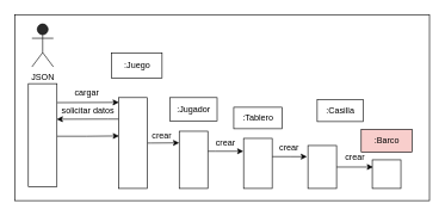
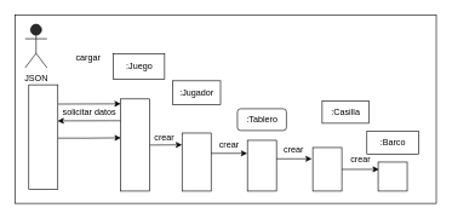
  <mxCell id="0" />
  <mxCell id="1" parent="0" />
  <mxCell id="2" style="edgeStyle=orthogonalEdgeStyle;rounded=0;orthogonalLoop=1;jettySize=auto;html=1;entryX=0;entryY=0.053;entryDx=0;entryDy=0;entryPerimeter=0;" edge="1" parent="1" source="4" target="11"><mxGeometry relative="1" as="geometry"><Array as="points"><mxPoint x="80" y="143" /><mxPoint x="80" y="143" /></Array></mxGeometry></mxCell>
  <mxCell id="3" style="edgeStyle=orthogonalEdgeStyle;rounded=0;orthogonalLoop=1;jettySize=auto;html=1;entryX=0.005;entryY=0.422;entryDx=0;entryDy=0;entryPerimeter=0;" edge="1" parent="1" source="4" target="11"><mxGeometry relative="1" as="geometry"><Array as="points"><mxPoint x="120" y="190" /><mxPoint x="120" y="190" /></Array></mxGeometry></mxCell>
  <mxCell id="4" value="" style="html=1;points=[];perimeter=orthogonalPerimeter;" parent="1" vertex="1"><mxGeometry x="39" y="116.5" width="40" height="144" as="geometry" /></mxCell>
  <mxCell id="5" value=":Juego" style="html=1;" parent="1" vertex="1"><mxGeometry x="155" y="73.5" width="71" height="35.5" as="geometry" /></mxCell>
- <mxCell id="6" value=":Tablero" style="html=1;" parent="1" vertex="1"><mxGeometry x="326.25" y="149.5" width="67.5" height="30" as="geometry" /></mxCell>
- <mxCell id="7" value=":Barco" style="html=1;fillColor=#f8cecc;" parent="1" vertex="1"><mxGeometry x="504.52" y="180.25" width="70.95" height="32.25" as="geometry" /></mxCell>
+ <mxCell id="6" value=":Tablero" style="html=1;rounded=1;" parent="1" vertex="1"><mxGeometry x="326.25" y="149.5" width="67.5" height="30" as="geometry" /></mxCell>
+ <mxCell id="7" value=":Barco" style="html=1;" parent="1" vertex="1"><mxGeometry x="504.52" y="180.25" width="70.95" height="32.25" as="geometry" /></mxCell>
  <mxCell id="8" value=":Casilla" style="html=1;" parent="1" vertex="1"><mxGeometry x="442.95" y="138.5" width="64.1" height="31" as="geometry" /></mxCell>
  <mxCell id="9" style="edgeStyle=orthogonalEdgeStyle;rounded=0;orthogonalLoop=1;jettySize=auto;html=1;entryX=-0.001;entryY=0.203;entryDx=0;entryDy=0;entryPerimeter=0;" edge="1" parent="1" source="11" target="20"><mxGeometry relative="1" as="geometry"><Array as="points"><mxPoint x="210" y="199" /><mxPoint x="210" y="199" /></Array></mxGeometry></mxCell>
  <mxCell id="10" style="edgeStyle=orthogonalEdgeStyle;rounded=0;orthogonalLoop=1;jettySize=auto;html=1;entryX=0.993;entryY=0.345;entryDx=0;entryDy=0;entryPerimeter=0;" edge="1" parent="1" source="11" target="4"><mxGeometry relative="1" as="geometry"><Array as="points"><mxPoint x="150" y="166" /><mxPoint x="150" y="166" /></Array></mxGeometry></mxCell>
  <mxCell id="11" value="" style="html=1;points=[];perimeter=orthogonalPerimeter;" parent="1" vertex="1"><mxGeometry x="165.5" y="136" width="40" height="127" as="geometry" /></mxCell>
  <mxCell id="12" style="edgeStyle=orthogonalEdgeStyle;rounded=0;orthogonalLoop=1;jettySize=auto;html=1;entryX=-0.035;entryY=0.259;entryDx=0;entryDy=0;entryPerimeter=0;" edge="1" parent="1" source="13" target="15"><mxGeometry relative="1" as="geometry"><Array as="points"><mxPoint x="405" y="219" /></Array></mxGeometry></mxCell>
  <mxCell id="13" value="" style="html=1;points=[];perimeter=orthogonalPerimeter;" parent="1" vertex="1"><mxGeometry x="340" y="193" width="40" height="70" as="geometry" /></mxCell>
  <mxCell id="14" style="edgeStyle=orthogonalEdgeStyle;rounded=0;orthogonalLoop=1;jettySize=auto;html=1;entryX=0.025;entryY=0.251;entryDx=0;entryDy=0;entryPerimeter=0;" edge="1" parent="1" source="15" target="16"><mxGeometry relative="1" as="geometry" /></mxCell>
  <mxCell id="15" value="" style="html=1;points=[];perimeter=orthogonalPerimeter;" parent="1" vertex="1"><mxGeometry x="430" y="203" width="40" height="60" as="geometry" /></mxCell>
  <mxCell id="16" value="" style="html=1;points=[];perimeter=orthogonalPerimeter;" parent="1" vertex="1"><mxGeometry x="520" y="223" width="40" height="40" as="geometry" /></mxCell>
- <mxCell id="17" value="cargar" style="text;html=1;strokeColor=none;fillColor=none;align=center;verticalAlign=middle;whiteSpace=wrap;rounded=0;" parent="1" vertex="1"><mxGeometry x="101" y="119" width="40" height="20" as="geometry" /></mxCell>
- <mxCell id="18" value=":Jugador" style="html=1;" parent="1" vertex="1"><mxGeometry x="237" y="136" width="66" height="33" as="geometry" /></mxCell>
+ <mxCell id="17" value="cargar" style="text;html=1;strokeColor=none;fillColor=none;align=center;verticalAlign=middle;whiteSpace=wrap;rounded=0;" parent="1" vertex="1"><mxGeometry x="101" y="69" width="40" height="20" as="geometry" /></mxCell>
+ <mxCell id="18" value=":Jugador" style="html=1;" parent="1" vertex="1"><mxGeometry x="237" y="111" width="66" height="33" as="geometry" /></mxCell>
  <mxCell id="19" style="edgeStyle=orthogonalEdgeStyle;rounded=0;orthogonalLoop=1;jettySize=auto;html=1;entryX=-0.009;entryY=0.257;entryDx=0;entryDy=0;entryPerimeter=0;" edge="1" parent="1" source="20" target="13"><mxGeometry relative="1" as="geometry"><Array as="points"><mxPoint x="300" y="211" /><mxPoint x="300" y="211" /></Array></mxGeometry></mxCell>
  <mxCell id="20" value="" style="html=1;points=[];perimeter=orthogonalPerimeter;" parent="1" vertex="1"><mxGeometry x="250" y="183" width="40" height="80" as="geometry" /></mxCell>
  <mxCell id="21" value="crear" style="text;html=1;strokeColor=none;fillColor=none;align=center;verticalAlign=middle;whiteSpace=wrap;rounded=0;" parent="1" vertex="1"><mxGeometry x="206" y="178.5" width="40" height="20" as="geometry" /></mxCell>
  <mxCell id="22" value="crear" style="text;html=1;strokeColor=none;fillColor=none;align=center;verticalAlign=middle;whiteSpace=wrap;rounded=0;" parent="1" vertex="1"><mxGeometry x="295" y="189.5" width="40" height="20" as="geometry" /></mxCell>
  <mxCell id="23" value="solicitar datos" style="text;html=1;strokeColor=none;fillColor=none;align=center;verticalAlign=middle;whiteSpace=wrap;rounded=0;" parent="1" vertex="1"><mxGeometry x="78" y="143.5" width="89" height="20" as="geometry" /></mxCell>
  <mxCell id="24" value="&lt;span style=&quot;font-family: &amp;#34;helvetica&amp;#34; ; font-size: 12px ; font-style: normal ; font-weight: 400 ; letter-spacing: normal ; text-indent: 0px ; text-transform: none ; word-spacing: 0px ; display: inline ; float: none&quot;&gt;&lt;font color=&quot;#ffffff&quot;&gt;enviar datos&lt;/font&gt;&lt;/span&gt;" style="text;whiteSpace=wrap;html=1;align=center;" parent="1" vertex="1"><mxGeometry x="78.5" y="166" width="87" height="26" as="geometry" /></mxCell>
  <mxCell id="25" value="crear" style="text;html=1;strokeColor=none;fillColor=none;align=center;verticalAlign=middle;whiteSpace=wrap;rounded=0;" vertex="1" parent="1"><mxGeometry x="471" y="209.5" width="50" height="20" as="geometry" /></mxCell>
  <mxCell id="26" value="" style="rounded=0;whiteSpace=wrap;html=1;fillColor=none;" vertex="1" parent="1"><mxGeometry x="20" y="20" width="580" height="260" as="geometry" /></mxCell>
- <mxCell id="27" value="JSON" style="shape=umlActor;verticalLabelPosition=bottom;verticalAlign=top;html=1;outlineConnect=0;fillColor=#2a2a2a;" vertex="1" parent="1"><mxGeometry x="44" y="33" width="30" height="60" as="geometry" /></mxCell>
+ <mxCell id="27" value="JSON" style="shape=umlActor;verticalLabelPosition=bottom;verticalAlign=top;html=1;outlineConnect=0;fillColor=#2a2a2a;" vertex="1" parent="1"><mxGeometry x="34" y="33" width="30" height="60" as="geometry" /></mxCell>
  <mxCell id="28" value="crear" style="text;html=1;strokeColor=none;fillColor=none;align=center;verticalAlign=middle;whiteSpace=wrap;rounded=0;" vertex="1" parent="1"><mxGeometry x="384" y="197" width="40" height="20" as="geometry" /></mxCell>
